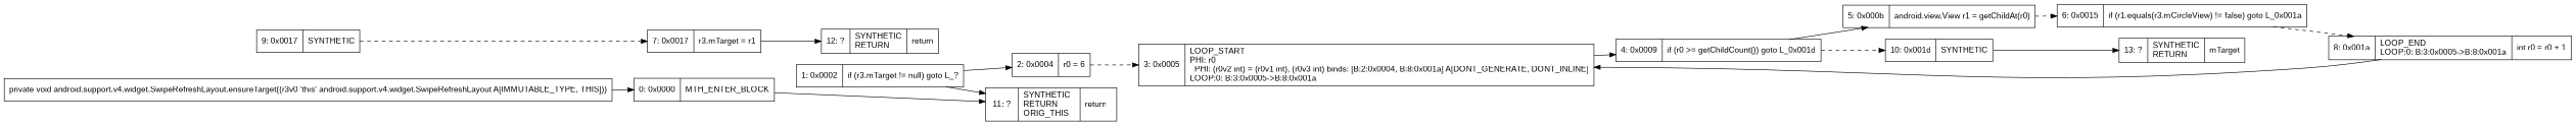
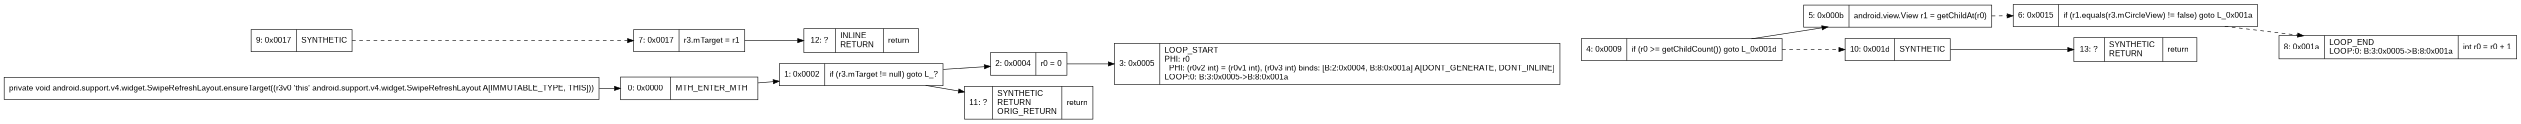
  digraph {
    fontname="Liberation Sans"
    rankdir=LR
    node [fontname="Liberation Sans" shape=record]
    edge [fontname="Liberation Sans"]
-   n1 [label="{0\:\ 0x0000|MTH_ENTER_BLOCK\l}"]
+   n1 [label="{0\:\ 0x0000|MTH_ENTER_MTH\l}"]
    n2 [label="{1\:\ 0x0002|if (r3.mTarget != null) goto L_?\l}"]
-   n3 [label="{2\:\ 0x0004|r0 = 6\l}"]
-   n4 [label="{11\:\ ?|SYNTHETIC\lRETURN\lORIG_THIS\l|return\l}"]
+   n3 [label="{2\:\ 0x0004|r0 = 0\l}"]
+   n4 [label="{11\:\ ?|SYNTHETIC\lRETURN\lORIG_RETURN\l|return\l}"]
    n5 [label="{3\:\ 0x0005|LOOP_START\lPHI: r0 \l  PHI: (r0v2 int) = (r0v1 int), (r0v3 int) binds: [B:2:0x0004, B:8:0x001a] A[DONT_GENERATE, DONT_INLINE]\lLOOP:0: B:3:0x0005\-\>B:8:0x001a\l}"]
    n6 [label="{4\:\ 0x0009|if (r0 \>= getChildCount()) goto L_0x001d\l}"]
    n7 [label="{5\:\ 0x000b|android.view.View r1 = getChildAt(r0)\l}"]
    n8 [label="{10\:\ 0x001d|SYNTHETIC\l}"]
    n9 [label="{6\:\ 0x0015|if (r1.equals(r3.mCircleView) != false) goto L_0x001a\l}"]
-   n10 [label="{13\:\ ?|SYNTHETIC\lRETURN\l|mTarget\l}"]
+   n10 [label="{13\:\ ?|SYNTHETIC\lRETURN\l|return\l}"]
    n11 [label="{8\:\ 0x001a|LOOP_END\lLOOP:0: B:3:0x0005\-\>B:8:0x001a\l|int r0 = r0 + 1\l}"]
    n12 [label="{9\:\ 0x0017|SYNTHETIC\l}"]
    n13 [label="{7\:\ 0x0017|r3.mTarget = r1\l}"]
-   n14 [label="{12\:\ ?|SYNTHETIC\lRETURN\l|return\l}"]
+   n14 [label="{12\:\ ?|INLINE\lRETURN\l|return\l}"]
    n15 [label="{private void android.support.v4.widget.SwipeRefreshLayout.ensureTarget((r3v0 'this' android.support.v4.widget.SwipeRefreshLayout A[IMMUTABLE_TYPE, THIS])) }"]
-   n1 -> n4
+   n1 -> n2
    n2 -> n3 [style=solid]
    n2 -> n4
-   n3 -> n5 [style=dashed]
-   n5 -> n6
+   n3 -> n5
    n6 -> n7 [style=solid]
    n6 -> n8 [style=dashed]
    n7 -> n9 [style=dashed]
    n8 -> n10
    n9 -> n11 [style=dashed]
-   n11 -> n5
    n12 -> n13 [style=dashed]
    n13 -> n14
    n15 -> n1
  }
